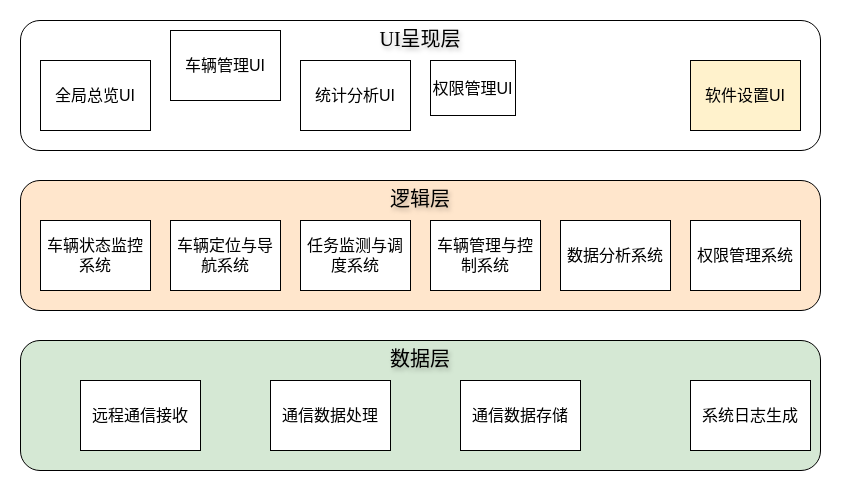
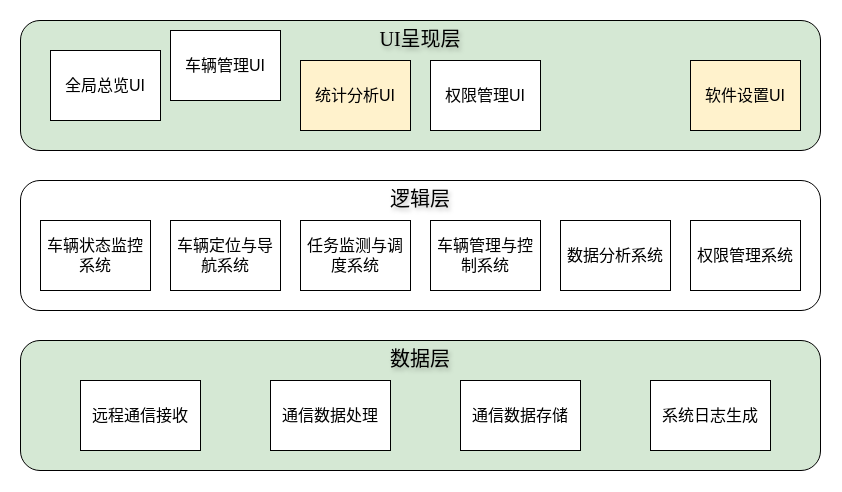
  <mxCell id="0" />
  <mxCell id="1" parent="0" />
- <mxCell id="2" value="UI呈现层" style="rounded=1;whiteSpace=wrap;html=1;fontSize=20;fontFamily=Georgia;textShadow=1;labelPosition=center;verticalLabelPosition=middle;align=center;verticalAlign=top;" vertex="1" parent="1"><mxGeometry x="20" y="20" width="800" height="130" as="geometry" /></mxCell>
- <mxCell id="3" value="全局总览UI" style="rounded=0;whiteSpace=wrap;html=1;fontSize=16;verticalAlign=middle;" vertex="1" parent="1"><mxGeometry x="40" y="60" width="110" height="70" as="geometry" /></mxCell>
- <mxCell id="4" value="统计分析UI" style="rounded=0;whiteSpace=wrap;html=1;fontSize=16;verticalAlign=middle;" vertex="1" parent="1"><mxGeometry x="300" y="60" width="110" height="70" as="geometry" /></mxCell>
+ <mxCell id="2" value="UI呈现层" style="rounded=1;whiteSpace=wrap;html=1;fontSize=20;fontFamily=Georgia;textShadow=1;labelPosition=center;verticalLabelPosition=middle;align=center;verticalAlign=top;fillColor=#d5e8d4;" vertex="1" parent="1"><mxGeometry x="20" y="20" width="800" height="130" as="geometry" /></mxCell>
+ <mxCell id="3" value="全局总览UI" style="rounded=0;whiteSpace=wrap;html=1;fontSize=16;verticalAlign=middle;" vertex="1" parent="1"><mxGeometry x="50" y="50" width="110" height="70" as="geometry" /></mxCell>
+ <mxCell id="4" value="统计分析UI" style="rounded=0;whiteSpace=wrap;html=1;fontSize=16;verticalAlign=middle;fillColor=#fff2cc;" vertex="1" parent="1"><mxGeometry x="300" y="60" width="110" height="70" as="geometry" /></mxCell>
  <mxCell id="5" value="车辆管理UI" style="rounded=0;whiteSpace=wrap;html=1;fontSize=16;verticalAlign=middle;" vertex="1" parent="1"><mxGeometry x="170" y="30" width="110" height="70" as="geometry" /></mxCell>
- <mxCell id="6" value="权限管理UI" style="rounded=0;whiteSpace=wrap;html=1;fontSize=16;verticalAlign=middle;" vertex="1" parent="1"><mxGeometry x="430" y="60" width="85" height="55" as="geometry" /></mxCell>
+ <mxCell id="6" value="权限管理UI" style="rounded=0;whiteSpace=wrap;html=1;fontSize=16;verticalAlign=middle;" vertex="1" parent="1"><mxGeometry x="430" y="60" width="110" height="70" as="geometry" /></mxCell>
  <mxCell id="7" value="&lt;div&gt;软件设置UI&lt;/div&gt;" style="rounded=0;whiteSpace=wrap;html=1;fontSize=16;verticalAlign=middle;fillColor=#fff2cc;" vertex="1" parent="1"><mxGeometry x="690" y="60" width="110" height="70" as="geometry" /></mxCell>
- <mxCell id="8" value="逻辑层" style="rounded=1;whiteSpace=wrap;html=1;fontSize=20;fontFamily=Georgia;textShadow=1;labelPosition=center;verticalLabelPosition=middle;align=center;verticalAlign=top;fillColor=#ffe6cc;" vertex="1" parent="1"><mxGeometry x="20" y="180" width="800" height="130" as="geometry" /></mxCell>
+ <mxCell id="8" value="逻辑层" style="rounded=1;whiteSpace=wrap;html=1;fontSize=20;fontFamily=Georgia;textShadow=1;labelPosition=center;verticalLabelPosition=middle;align=center;verticalAlign=top;" vertex="1" parent="1"><mxGeometry x="20" y="180" width="800" height="130" as="geometry" /></mxCell>
  <mxCell id="9" value="车辆定位与导航系统&lt;span style=&quot;color: rgba(0, 0, 0, 0); font-family: monospace; font-size: 0px; text-align: start; text-wrap-mode: nowrap;&quot;&gt;%3CmxGraphModel%3E%3Croot%3E%3CmxCell%20id%3D%220%22%2F%3E%3CmxCell%20id%3D%221%22%20parent%3D%220%22%2F%3E%3CmxCell%20id%3D%222%22%20value%3D%22%E5%85%A8%E5%B1%80%E6%80%BB%E8%A7%88UI%22%20style%3D%22rounded%3D0%3BwhiteSpace%3Dwrap%3Bhtml%3D1%3BfontSize%3D16%3BverticalAlign%3Dmiddle%3B%22%20vertex%3D%221%22%20parent%3D%221%22%3E%3CmxGeometry%20x%3D%2230%22%20y%3D%2280%22%20width%3D%22110%22%20height%3D%2270%22%20as%3D%22geometry%22%2F%3E%3C%2FmxCell%3E%3C%2Froot%3E%3C%2FmxGraphModel%3E&lt;/span&gt;" style="rounded=0;whiteSpace=wrap;html=1;fontSize=16;verticalAlign=middle;" vertex="1" parent="1"><mxGeometry x="170" y="220" width="110" height="70" as="geometry" /></mxCell>
  <mxCell id="10" value="数据分析系统&lt;span style=&quot;color: rgba(0, 0, 0, 0); font-family: monospace; font-size: 0px; text-align: start; text-wrap-mode: nowrap;&quot;&gt;%3CmxGraphModel%3E%3Croot%3E%3CmxCell%20id%3D%220%22%2F%3E%3CmxCell%20id%3D%221%22%20parent%3D%220%22%2F%3E%3CmxCell%20id%3D%222%22%20value%3D%22%E5%85%A8%E5%B1%80%E6%80%BB%E8%A7%88UI%22%20style%3D%22rounded%3D0%3BwhiteSpace%3Dwrap%3Bhtml%3D1%3BfontSize%3D16%3BverticalAlign%3Dmiddle%3B%22%20vertex%3D%221%22%20parent%3D%221%22%3E%3CmxGeometry%20x%3D%2230%22%20y%3D%2280%22%20width%3D%22110%22%20height%3D%2270%22%20as%3D%22geometry%22%2F%3E%3C%2FmxCell%3E%3C%2Froot%3E%3C%2FmxGraphModel%3E&lt;/span&gt;" style="rounded=0;whiteSpace=wrap;html=1;fontSize=16;verticalAlign=middle;" vertex="1" parent="1"><mxGeometry x="560" y="220" width="110" height="70" as="geometry" /></mxCell>
  <mxCell id="11" value="权限管理系统&lt;span style=&quot;color: rgba(0, 0, 0, 0); font-family: monospace; font-size: 0px; text-align: start; text-wrap-mode: nowrap;&quot;&gt;%3CmxGraphModel%3E%3Croot%3E%3CmxCell%20id%3D%220%22%2F%3E%3CmxCell%20id%3D%221%22%20parent%3D%220%22%2F%3E%3CmxCell%20id%3D%222%22%20value%3D%22%E5%85%A8%E5%B1%80%E6%80%BB%E8%A7%88UI%22%20style%3D%22rounded%3D0%3BwhiteSpace%3Dwrap%3Bhtml%3D1%3BfontSize%3D16%3BverticalAlign%3Dmiddle%3B%22%20vertex%3D%221%22%20parent%3D%221%22%3E%3CmxGeometry%20x%3D%2230%22%20y%3D%2280%22%20width%3D%22110%22%20height%3D%2270%22%20as%3D%22geometry%22%2F%3E%3C%2FmxCell%3E%3C%2Froot%3E%3C%2FmxGraphModel%3E&lt;/span&gt;" style="rounded=0;whiteSpace=wrap;html=1;fontSize=16;verticalAlign=middle;" vertex="1" parent="1"><mxGeometry x="690" y="220" width="110" height="70" as="geometry" /></mxCell>
  <mxCell id="12" value="车辆状态监控系统&lt;span style=&quot;color: rgba(0, 0, 0, 0); font-family: monospace; font-size: 0px; text-align: start; text-wrap-mode: nowrap;&quot;&gt;%3CmxGraphModel%3E%3Croot%3E%3CmxCell%20id%3D%220%22%2F%3E%3CmxCell%20id%3D%221%22%20parent%3D%220%22%2F%3E%3CmxCell%20id%3D%222%22%20value%3D%22%E6%84%9F%E7%9F%A5%E6%95%B0%E6%8D%AE%E5%A4%84%E7%90%86%26lt%3Bspan%20style%3D%26quot%3Bcolor%3A%20rgba(0%2C%200%2C%200%2C%200)%3B%20font-family%3A%20monospace%3B%20font-size%3A%200px%3B%20text-align%3A%20start%3B%20text-wrap-mode%3A%20nowrap%3B%26quot%3B%26gt%3B%253CmxGraphModel%253E%253Croot%253E%253CmxCell%2520id%253D%25220%2522%252F%253E%253CmxCell%2520id%253D%25221%2522%2520parent%253D%25220%2522%252F%253E%253CmxCell%2520id%253D%25222%2522%2520value%253D%2522%25E5%2585%25A8%25E5%25B1%2580%25E6%2580%25BB%25E8%25A7%2588UI%2522%2520style%253D%2522rounded%253D0%253BwhiteSpace%253Dwrap%253Bhtml%253D1%253BfontSize%253D16%253BverticalAlign%253Dmiddle%253B%2522%2520vertex%253D%25221%2522%2520parent%253D%25221%2522%253E%253CmxGeometry%2520x%253D%252230%2522%2520y%253D%252280%2522%2520width%253D%2522110%2522%2520height%253D%252270%2522%2520as%253D%2522geometry%2522%252F%253E%253C%252FmxCell%253E%253C%252Froot%253E%253C%252FmxGraphModel%253E%26lt%3B%2Fspan%26gt%3B%22%20style%3D%22rounded%3D0%3BwhiteSpace%3Dwrap%3Bhtml%3D1%3BfontSize%3D16%3BverticalAlign%3Dmiddle%3B%22%20vertex%3D%221%22%20parent%3D%221%22%3E%3CmxGeometry%20x%3D%2230%22%20y%3D%22240%22%20width%3D%22110%22%20height%3D%2270%22%20as%3D%22geometry%22%2F%3E%3C%2FmxCell%3E%3C%2Froot%3E%3C%2FmxGraphModel%3E%3CmxGraphModel%3E%3Croot%3E%3CmxCell%20id%3D%220%22%2F%3E%3CmxCell%20id%3D%221%22%20parent%3D%220%22%2F%3E%3CmxCell%20id%3D%222%22%20value%3D%22%E5%85%A8%E5%B1%80%E6%80%BB%E8%A7%88UI%22%20style%3D%22rounded%3D0%3BwhiteSpace%3Dwrap%3Bhtml%3D1%3BfontSize%3D16%3BverticalAlign%3Dmiddle%3B%22%20vertex%3D%221%22%20parent%3D%221%22%3E%3CmxGeometry%20x%3D%2230%22%20y%3D%2280%22%20width%3D%22110%22%20height%3D%2270%22%20as%3D%22geometry%22%2F%3E%3C%2FmxCell%3E%3C%2Froot%3E%3C%2FmxGraphModel%3E&lt;/span&gt;" style="rounded=0;whiteSpace=wrap;html=1;fontSize=16;verticalAlign=middle;" vertex="1" parent="1"><mxGeometry x="40" y="220" width="110" height="70" as="geometry" /></mxCell>
  <mxCell id="13" value="任务监测与调度系统&lt;span style=&quot;color: rgba(0, 0, 0, 0); font-family: monospace; font-size: 0px; text-align: start; text-wrap-mode: nowrap;&quot;&gt;%3CmxGraphModel%3E%3Croot%3E%3CmxCell%20id%3D%220%22%2F%3E%3CmxCell%20id%3D%221%22%20parent%3D%220%22%2F%3E%3CmxCell%20id%3D%222%22%20value%3D%22%E5%85%A8%E5%B1%80%E6%80%BB%E8%A7%88UI%22%20style%3D%22rounded%3D0%3BwhiteSpace%3Dwrap%3Bhtml%3D1%3BfontSize%3D16%3BverticalAlign%3Dmiddle%3B%22%20vertex%3D%221%22%20parent%3D%221%22%3E%3CmxGeometry%20x%3D%2230%22%20y%3D%2280%22%20width%3D%22110%22%20height%3D%2270%22%20as%3D%22geometry%22%2F%3E%3C%2FmxCell%3E%3C%2Froot%3E%3C%2FmxGraphModel%3E&lt;/span&gt;" style="rounded=0;whiteSpace=wrap;html=1;fontSize=16;verticalAlign=middle;" vertex="1" parent="1"><mxGeometry x="300" y="220" width="110" height="70" as="geometry" /></mxCell>
  <mxCell id="14" value="车辆管理与控制系统&lt;span style=&quot;color: rgba(0, 0, 0, 0); font-family: monospace; font-size: 0px; text-align: start; text-wrap-mode: nowrap;&quot;&gt;%3CmxGraphModel%3E%3Croot%3E%3CmxCell%20id%3D%220%22%2F%3E%3CmxCell%20id%3D%221%22%20parent%3D%220%22%2F%3E%3CmxCell%20id%3D%222%22%20value%3D%22%E5%85%A8%E5%B1%80%E6%80%BB%E8%A7%88UI%22%20style%3D%22rounded%3D0%3BwhiteSpace%3Dwrap%3Bhtml%3D1%3BfontSize%3D16%3BverticalAlign%3Dmiddle%3B%22%20vertex%3D%221%22%20parent%3D%221%22%3E%3CmxGeometry%20x%3D%2230%22%20y%3D%2280%22%20width%3D%22110%22%20height%3D%2270%22%20as%3D%22geometry%22%2F%3E%3C%2FmxCell%3E%3C%2Froot%3E%3C%2FmxGraphModel%3E&lt;/span&gt;" style="rounded=0;whiteSpace=wrap;html=1;fontSize=16;verticalAlign=middle;" vertex="1" parent="1"><mxGeometry x="430" y="220" width="110" height="70" as="geometry" /></mxCell>
  <mxCell id="15" value="数据层" style="rounded=1;whiteSpace=wrap;html=1;fontSize=20;fontFamily=Georgia;textShadow=1;labelPosition=center;verticalLabelPosition=middle;align=center;verticalAlign=top;fillColor=#d5e8d4;" vertex="1" parent="1"><mxGeometry x="20" y="340" width="800" height="130" as="geometry" /></mxCell>
  <mxCell id="16" value="远程通信接收&lt;span style=&quot;color: rgba(0, 0, 0, 0); font-family: monospace; font-size: 0px; text-align: start; text-wrap-mode: nowrap;&quot;&gt;%3CmxGraphModel%3E%3Croot%3E%3CmxCell%20id%3D%220%22%2F%3E%3CmxCell%20id%3D%221%22%20parent%3D%220%22%2F%3E%3CmxCell%20id%3D%222%22%20value%3D%22%E6%84%9F%E7%9F%A5%E6%95%B0%E6%8D%AE%E5%A4%84%E7%90%86%26lt%3Bspan%20style%3D%26quot%3Bcolor%3A%20rgba(0%2C%200%2C%200%2C%200)%3B%20font-family%3A%20monospace%3B%20font-size%3A%200px%3B%20text-align%3A%20start%3B%20text-wrap-mode%3A%20nowrap%3B%26quot%3B%26gt%3B%253CmxGraphModel%253E%253Croot%253E%253CmxCell%2520id%253D%25220%2522%252F%253E%253CmxCell%2520id%253D%25221%2522%2520parent%253D%25220%2522%252F%253E%253CmxCell%2520id%253D%25222%2522%2520value%253D%2522%25E5%2585%25A8%25E5%25B1%2580%25E6%2580%25BB%25E8%25A7%2588UI%2522%2520style%253D%2522rounded%253D0%253BwhiteSpace%253Dwrap%253Bhtml%253D1%253BfontSize%253D16%253BverticalAlign%253Dmiddle%253B%2522%2520vertex%253D%25221%2522%2520parent%253D%25221%2522%253E%253CmxGeometry%2520x%253D%252230%2522%2520y%253D%252280%2522%2520width%253D%2522110%2522%2520height%253D%252270%2522%2520as%253D%2522geometry%2522%252F%253E%253C%252FmxCell%253E%253C%252Froot%253E%253C%252FmxGraphModel%253E%26lt%3B%2Fspan%26gt%3B%22%20style%3D%22rounded%3D0%3BwhiteSpace%3Dwrap%3Bhtml%3D1%3BfontSize%3D16%3BverticalAlign%3Dmiddle%3B%22%20vertex%3D%221%22%20parent%3D%221%22%3E%3CmxGeometry%20x%3D%2230%22%20y%3D%22240%22%20width%3D%22110%22%20height%3D%2270%22%20as%3D%22geometry%22%2F%3E%3C%2FmxCell%3E%3C%2Froot%3E%3C%2FmxGraphModel%3E%3CmxGraphModel%3E%3Croot%3E%3CmxCell%20id%3D%220%22%2F%3E%3CmxCell%20id%3D%221%22%20parent%3D%220%22%2F%3E%3CmxCell%20id%3D%222%22%20value%3D%22%E5%85%A8%E5%B1%80%E6%80%BB%E8%A7%88UI%22%20style%3D%22rounded%3D0%3BwhiteSpace%3Dwrap%3Bhtml%3D1%3BfontSize%3D16%3BverticalAlign%3Dmiddle%3B%22%20vertex%3D%221%22%20parent%3D%221%22%3E%3CmxGeometry%20x%3D%2230%22%20y%3D%2280%22%20width%3D%22110%22%20height%3D%2270%22%20as%3D%22geometry%22%2F%3E%3C%2FmxCell%3E%3C%2Froot%3E%3C%2FmxGraphModel%3E&lt;/span&gt;" style="rounded=0;whiteSpace=wrap;html=1;fontSize=16;verticalAlign=middle;" vertex="1" parent="1"><mxGeometry x="80" y="380" width="120" height="70" as="geometry" /></mxCell>
  <mxCell id="17" value="通信数据处理&lt;span style=&quot;color: rgba(0, 0, 0, 0); font-family: monospace; font-size: 0px; text-align: start; text-wrap-mode: nowrap;&quot;&gt;%3CmxGraphModel%3E%3Croot%3E%3CmxCell%20id%3D%220%22%2F%3E%3CmxCell%20id%3D%221%22%20parent%3D%220%22%2F%3E%3CmxCell%20id%3D%222%22%20value%3D%22%E6%84%9F%E7%9F%A5%E6%95%B0%E6%8D%AE%E5%A4%84%E7%90%86%26lt%3Bspan%20style%3D%26quot%3Bcolor%3A%20rgba(0%2C%200%2C%200%2C%200)%3B%20font-family%3A%20monospace%3B%20font-size%3A%200px%3B%20text-align%3A%20start%3B%20text-wrap-mode%3A%20nowrap%3B%26quot%3B%26gt%3B%253CmxGraphModel%253E%253Croot%253E%253CmxCell%2520id%253D%25220%2522%252F%253E%253CmxCell%2520id%253D%25221%2522%2520parent%253D%25220%2522%252F%253E%253CmxCell%2520id%253D%25222%2522%2520value%253D%2522%25E5%2585%25A8%25E5%25B1%2580%25E6%2580%25BB%25E8%25A7%2588UI%2522%2520style%253D%2522rounded%253D0%253BwhiteSpace%253Dwrap%253Bhtml%253D1%253BfontSize%253D16%253BverticalAlign%253Dmiddle%253B%2522%2520vertex%253D%25221%2522%2520parent%253D%25221%2522%253E%253CmxGeometry%2520x%253D%252230%2522%2520y%253D%252280%2522%2520width%253D%2522110%2522%2520height%253D%252270%2522%2520as%253D%2522geometry%2522%252F%253E%253C%252FmxCell%253E%253C%252Froot%253E%253C%252FmxGraphModel%253E%26lt%3B%2Fspan%26gt%3B%22%20style%3D%22rounded%3D0%3BwhiteSpace%3Dwrap%3Bhtml%3D1%3BfontSize%3D16%3BverticalAlign%3Dmiddle%3B%22%20vertex%3D%221%22%20parent%3D%221%22%3E%3CmxGeometry%20x%3D%2230%22%20y%3D%22240%22%20width%3D%22110%22%20height%3D%2270%22%20as%3D%22geometry%22%2F%3E%3C%2FmxCell%3E%3C%2Froot%3E%3C%2FmxGraphModel%3E%3CmxGraphModel%3E%3Croot%3E%3CmxCell%20id%3D%220%22%2F%3E%3CmxCell%20id%3D%221%22%20parent%3D%220%22%2F%3E%3CmxCell%20id%3D%222%22%20value%3D%22%E5%85%A8%E5%B1%80%E6%80%BB%E8%A7%88UI%22%20style%3D%22rounded%3D0%3BwhiteSpace%3Dwrap%3Bhtml%3D1%3BfontSize%3D16%3BverticalAlign%3Dmiddle%3B%22%20vertex%3D%221%22%20parent%3D%221%22%3E%3CmxGeometry%20x%3D%2230%22%20y%3D%2280%22%20width%3D%22110%22%20height%3D%2270%22%20as%3D%22geometry%22%2F%3E%3C%2FmxCell%3E%3C%2Froot%3E%3C%2FmxGraphModel%3E&lt;/span&gt;" style="rounded=0;whiteSpace=wrap;html=1;fontSize=16;verticalAlign=middle;" vertex="1" parent="1"><mxGeometry x="270" y="380" width="120" height="70" as="geometry" /></mxCell>
  <mxCell id="18" value="通信数据存储&lt;span style=&quot;color: rgba(0, 0, 0, 0); font-family: monospace; font-size: 0px; text-align: start; text-wrap-mode: nowrap;&quot;&gt;%3CmxGraphModel%3E%3Croot%3E%3CmxCell%20id%3D%220%22%2F%3E%3CmxCell%20id%3D%221%22%20parent%3D%220%22%2F%3E%3CmxCell%20id%3D%222%22%20value%3D%22%E6%84%9F%E7%9F%A5%E6%95%B0%E6%8D%AE%E5%A4%84%E7%90%86%26lt%3Bspan%20style%3D%26quot%3Bcolor%3A%20rgba(0%2C%200%2C%200%2C%200)%3B%20font-family%3A%20monospace%3B%20font-size%3A%200px%3B%20text-align%3A%20start%3B%20text-wrap-mode%3A%20nowrap%3B%26quot%3B%26gt%3B%253CmxGraphModel%253E%253Croot%253E%253CmxCell%2520id%253D%25220%2522%252F%253E%253CmxCell%2520id%253D%25221%2522%2520parent%253D%25220%2522%252F%253E%253CmxCell%2520id%253D%25222%2522%2520value%253D%2522%25E5%2585%25A8%25E5%25B1%2580%25E6%2580%25BB%25E8%25A7%2588UI%2522%2520style%253D%2522rounded%253D0%253BwhiteSpace%253Dwrap%253Bhtml%253D1%253BfontSize%253D16%253BverticalAlign%253Dmiddle%253B%2522%2520vertex%253D%25221%2522%2520parent%253D%25221%2522%253E%253CmxGeometry%2520x%253D%252230%2522%2520y%253D%252280%2522%2520width%253D%2522110%2522%2520height%253D%252270%2522%2520as%253D%2522geometry%2522%252F%253E%253C%252FmxCell%253E%253C%252Froot%253E%253C%252FmxGraphModel%253E%26lt%3B%2Fspan%26gt%3B%22%20style%3D%22rounded%3D0%3BwhiteSpace%3Dwrap%3Bhtml%3D1%3BfontSize%3D16%3BverticalAlign%3Dmiddle%3B%22%20vertex%3D%221%22%20parent%3D%221%22%3E%3CmxGeometry%20x%3D%2230%22%20y%3D%22240%22%20width%3D%22110%22%20height%3D%2270%22%20as%3D%22geometry%22%2F%3E%3C%2FmxCell%3E%3C%2Froot%3E%3C%2FmxGraphModel%3E%3CmxGraphModel%3E%3Croot%3E%3CmxCell%20id%3D%220%22%2F%3E%3CmxCell%20id%3D%221%22%20parent%3D%220%22%2F%3E%3CmxCell%20id%3D%222%22%20value%3D%22%E5%85%A8%E5%B1%80%E6%80%BB%E8%A7%88UI%22%20style%3D%22rounded%3D0%3BwhiteSpace%3Dwrap%3Bhtml%3D1%3BfontSize%3D16%3BverticalAlign%3Dmiddle%3B%22%20vertex%3D%221%22%20parent%3D%221%22%3E%3CmxGeometry%20x%3D%2230%22%20y%3D%2280%22%20width%3D%22110%22%20height%3D%2270%22%20as%3D%22geometry%22%2F%3E%3C%2FmxCell%3E%3C%2Froot%3E%3C%2FmxGraphModel%3E&lt;/span&gt;" style="rounded=0;whiteSpace=wrap;html=1;fontSize=16;verticalAlign=middle;" vertex="1" parent="1"><mxGeometry x="460" y="380" width="120" height="70" as="geometry" /></mxCell>
- <mxCell id="19" value="系统日志生成" style="rounded=0;whiteSpace=wrap;html=1;fontSize=16;verticalAlign=middle;" vertex="1" parent="1"><mxGeometry x="690" y="380" width="120" height="70" as="geometry" /></mxCell>
+ <mxCell id="19" value="系统日志生成" style="rounded=0;whiteSpace=wrap;html=1;fontSize=16;verticalAlign=middle;" vertex="1" parent="1"><mxGeometry x="650" y="380" width="120" height="70" as="geometry" /></mxCell>
